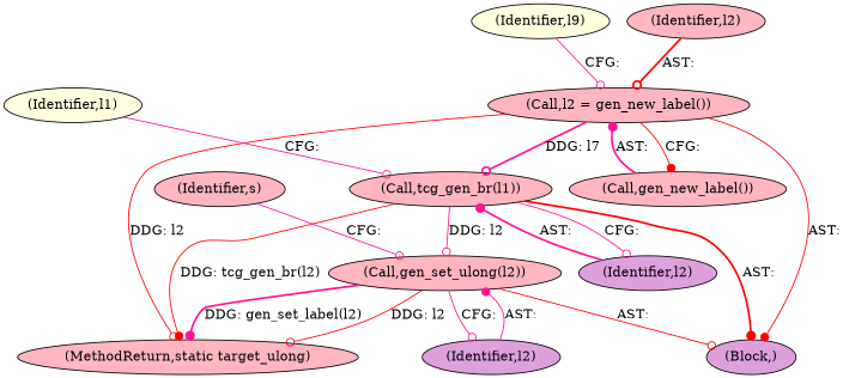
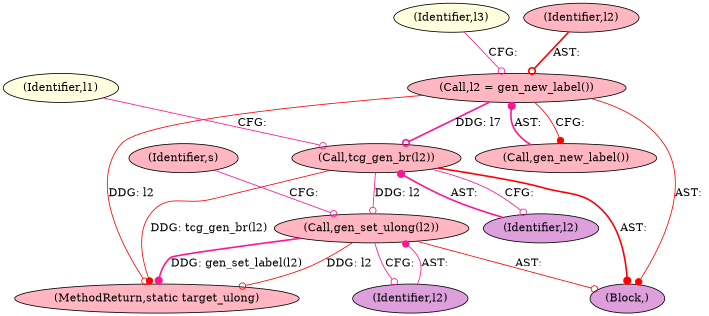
  digraph {
    node [fillcolor=lightpink style=filled]
    edge [arrowhead=odot color=deeppink style=solid]
    n1 [label="(Call,l2 = gen_new_label())"]
-   n2 [label="(Call,tcg_gen_br(l1))"]
+   n2 [label="(Call,tcg_gen_br(l2))"]
    n3 [label="(Call,gen_new_label())"]
    n4 [label="(MethodReturn,static target_ulong)"]
    n5 [fillcolor=plum label="(Block,)"]
    n6 [label="(Call,gen_set_ulong(l2))"]
    n7 [fillcolor=plum label="(Identifier,l2)"]
    n8 [fillcolor=plum label="(Identifier,l2)"]
    n9 [fillcolor=lightyellow label="(Identifier,l1)"]
-   n10 [fillcolor=lightyellow label="(Identifier,l9)"]
+   n10 [fillcolor=lightyellow label="(Identifier,l3)"]
    n11 [label="(Identifier,s)"]
    n12 [label="(Identifier,l2)"]
    n1 -> n2 [label="DDG: l7" style=bold]
    n1 -> n3 [arrowhead=dot color=red label="CFG: "]
    n1 -> n4 [color=red label="DDG: l2"]
    n1 -> n5 [arrowhead=dot color=red label="AST: "]
    n2 -> n4 [arrowhead=dot color=red label="DDG: tcg_gen_br(l2)"]
    n2 -> n5 [arrowhead=dot color=red label="AST: " style=bold]
    n2 -> n6 [label="DDG: l2"]
    n2 -> n7 [label="CFG: "]
    n3 -> n1 [arrowhead=dot label="AST: " style=bold]
    n6 -> n4 [arrowhead=dot label="DDG: gen_set_label(l2)" style=bold]
    n6 -> n4 [color=red label="DDG: l2"]
    n6 -> n5 [color=red label="AST: "]
    n6 -> n8 [label="CFG: "]
    n7 -> n2 [arrowhead=dot label="AST: " style=bold]
    n8 -> n6 [arrowhead=dot label="AST: "]
    n9 -> n2 [label="CFG: "]
    n10 -> n1 [label="CFG: "]
    n11 -> n6 [label="CFG: "]
    n12 -> n1 [color=red label="AST: " style=bold]
  }
